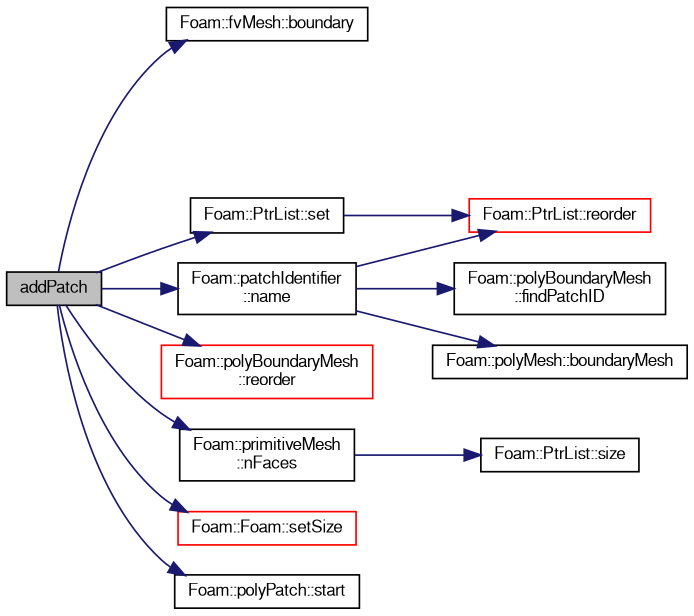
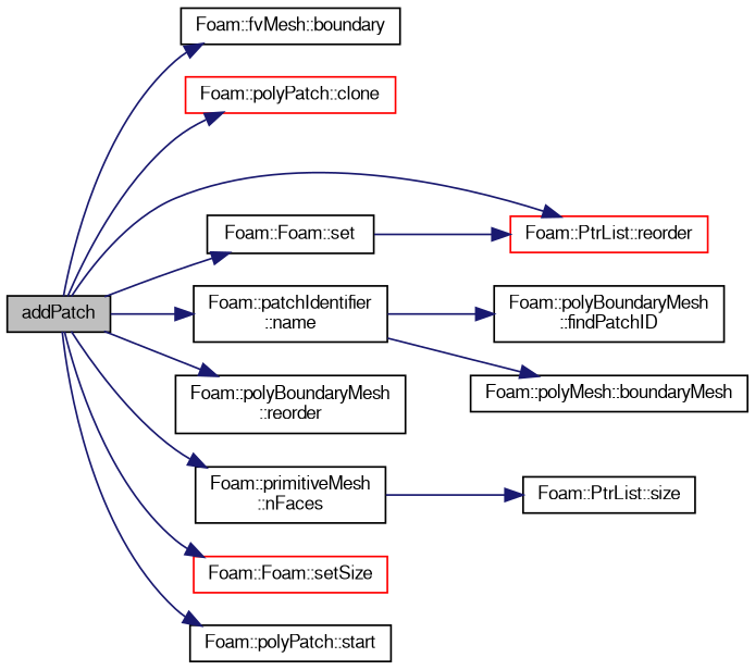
  digraph {
    rankdir=LR
    node [color=black fontname=FreeSans fontsize=10 shape=record]
    edge [color=midnightblue fontname=FreeSans fontsize=10 labelfontname=FreeSans labelfontsize=10 style=solid]
    n1 [fillcolor=grey75 fontcolor=black height=0.2 label=addPatch style=filled width=0.4]
    n2 [height=0.2 label="Foam::fvMesh::boundary" width=0.4]
+   n3 [color=red height=0.2 label="Foam::polyPatch::clone" width=0.4]
    n4 [height=0.2 label="Foam::patchIdentifier\l::name" width=0.4]
    n5 [height=0.2 label="Foam::primitiveMesh\l::nFaces" width=0.4]
    n6 [color=red height=0.2 label="Foam::PtrList::reorder" width=0.4]
-   n7 [color=red height=0.2 label="Foam::polyBoundaryMesh\l::reorder" width=0.4]
-   n8 [height=0.2 label="Foam::PtrList::set" width=0.4]
+   n7 [height=0.2 label="Foam::polyBoundaryMesh\l::reorder" width=0.4]
+   n8 [height=0.2 label="Foam::Foam::set" width=0.4]
    n9 [color=red height=0.2 label="Foam::Foam::setSize" width=0.4]
    n10 [height=0.2 label="Foam::polyPatch::start" width=0.4]
    n11 [height=0.2 label="Foam::polyMesh::boundaryMesh" width=0.4]
    n12 [height=0.2 label="Foam::polyBoundaryMesh\l::findPatchID" width=0.4]
    n13 [height=0.2 label="Foam::PtrList::size" width=0.4]
    n1 -> n2
+   n1 -> n3
    n1 -> n4
    n1 -> n5
-   n4 -> n6
+   n1 -> n6
    n1 -> n7
    n1 -> n8
    n1 -> n9
    n1 -> n10
    n4 -> n11
    n4 -> n12
    n5 -> n13
    n8 -> n6
  }
